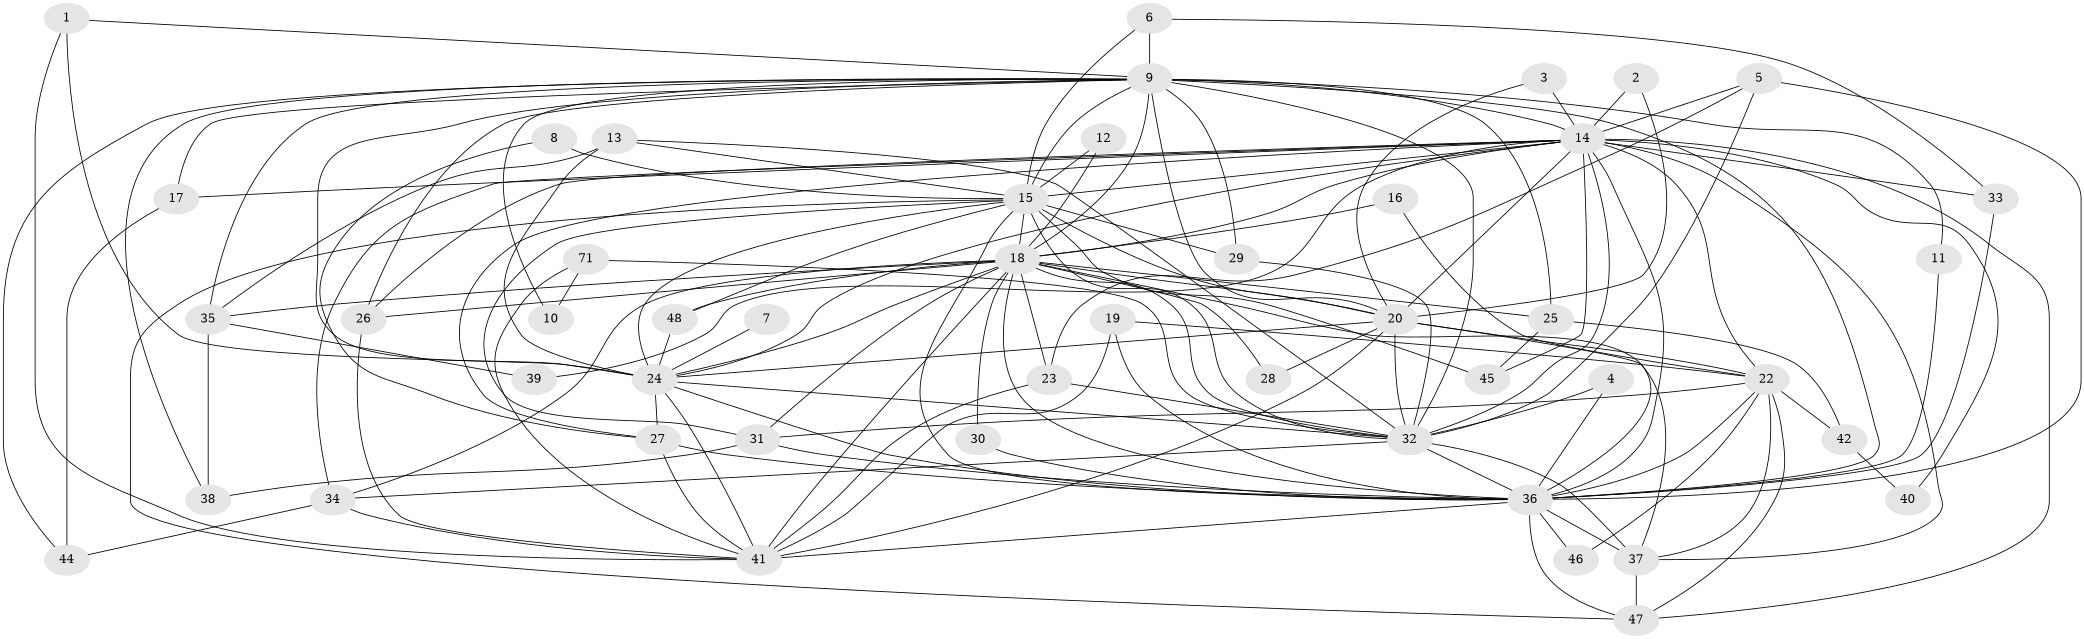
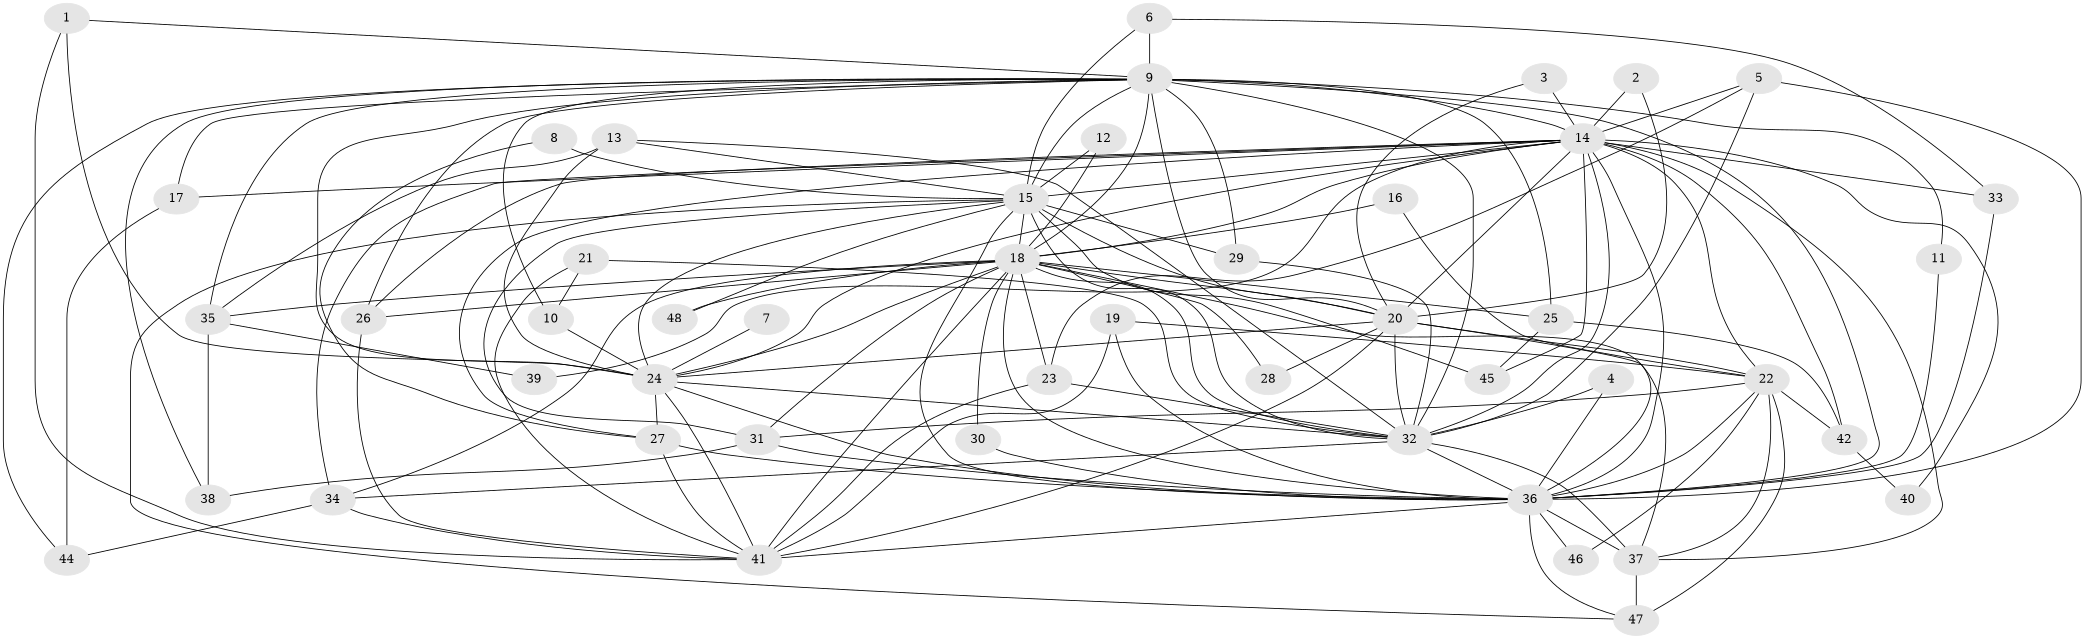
  graph {
    node [color=gray90 style=filled]
    edge [weight=1.0]
    1
    9
    24
    41
    14
    20
    32
    36
    15
    10
    11
    17
    18
    25
    26
    29
    35
    38
    44
    27
    2
    33
    22
    34
    37
    39
    40
    45
    47
    28
    3
    4
    46
    5
    23
    6
    31
    n38 [label=48]
    7
    8
    30
    42
    12
    13
    16
    19
-   21 [label=71]
+   21
    1 -- 9
    1 -- 24
    1 -- 41
    9 -- 24 [weight=4.0]
    9 -- 14 [weight=3.0]
    9 -- 20 [weight=3.0]
    9 -- 32 [weight=3.0]
    9 -- 36 [weight=3.0]
    9 -- 15 [weight=3.0]
    9 -- 10
    9 -- 11
    9 -- 17
    9 -- 18 [weight=3.0]
    9 -- 25 [weight=2.0]
    9 -- 26
    9 -- 29
    9 -- 35 [weight=2.0]
    9 -- 38
    9 -- 44
    24 -- 41
    24 -- 32
    24 -- 36
    24 -- 27
    14 -- 24
    14 -- 20
    14 -- 32
    14 -- 36
    14 -- 15
    14 -- 17 [weight=2.0]
    14 -- 18
    14 -- 26
    14 -- 27
    14 -- 33
    14 -- 22
    14 -- 34
    14 -- 37
    14 -- 39
    14 -- 40
    14 -- 45
-   14 -- 47
+   14 -- 42
    20 -- 24
    20 -- 41
    20 -- 32
    20 -- 36 [weight=2.0]
    20 -- 22
    20 -- 28
    32 -- 36
    32 -- 34
    32 -- 37
    36 -- 41 [weight=2.0]
    36 -- 37
    36 -- 47
    36 -- 46
    15 -- 24
    15 -- 20
    15 -- 32
    15 -- 36
    15 -- 18
    15 -- 29
    15 -- 45
    15 -- 47
    15 -- 31 [weight=2.0]
    15 -- n38
-   n38 -- 24
+   10 -- 24
    11 -- 36
    17 -- 44
    18 -- 24
    18 -- 41
    18 -- 20
    18 -- 32
    18 -- 36 [weight=2.0]
    18 -- 25
    18 -- 26
    18 -- 35
    18 -- 34
    18 -- 37
    18 -- 28
    18 -- 23
    18 -- 31
    18 -- n38
    18 -- 30
    25 -- 45
    25 -- 42
    26 -- 41
    29 -- 32
    35 -- 38
    35 -- 39
    27 -- 41
    27 -- 36 [weight=2.0]
    2 -- 14
    2 -- 20
    33 -- 36
    22 -- 36
    22 -- 37
    22 -- 47
    22 -- 46
    22 -- 31
    22 -- 42
    34 -- 41
    34 -- 44
    37 -- 47
    3 -- 14
    3 -- 20
    4 -- 32
    4 -- 36
    5 -- 14
    5 -- 32
    5 -- 36
    5 -- 23
    23 -- 41
    23 -- 32
    6 -- 9
    6 -- 15
    6 -- 33
    31 -- 36
    31 -- 38
    7 -- 24
    8 -- 15
    8 -- 27
    30 -- 36
    42 -- 40
    12 -- 15
    12 -- 18
    13 -- 24 [weight=2.0]
    13 -- 32
    13 -- 15
    13 -- 35
    16 -- 18
    16 -- 22
    19 -- 41
    19 -- 36
    19 -- 22
    21 -- 41
    21 -- 32
    21 -- 10
  }
